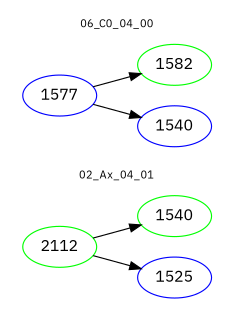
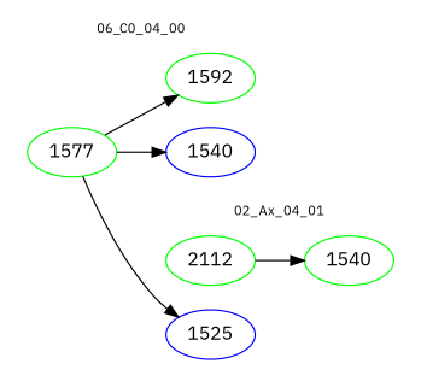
  digraph {
    fontname="IBM Plex Sans"
    rankdir=LR
    node [color=green fontname="IBM Plex Sans"]
    edge [color=black fontname="IBM Plex Sans"]
    n1 [label=2112]
    n2 [color=blue label=1525]
    n3 [label=1540]
-   n4 [color=blue label=1577]
+   n4 [label=1577]
    n5 [color=blue label=1540]
-   n6 [label=1582]
+   n6 [label=1592]
    subgraph cluster_1 {
      color=white
      fontsize=10
      label="02_Ax_04_01"
      n1
      n2
      n3
    }
    subgraph cluster_2 {
      color=white
      fontsize=10
      label="06_C0_04_00"
      n4
      n5
      n6
    }
-   n1 -> n2
+   n4 -> n2
    n1 -> n3
    n4 -> n5
    n4 -> n6
  }
